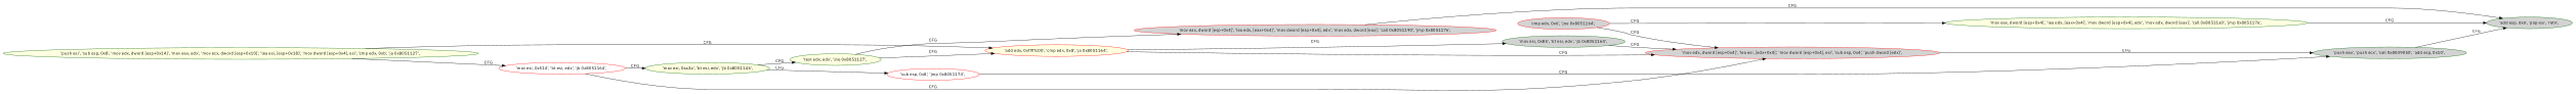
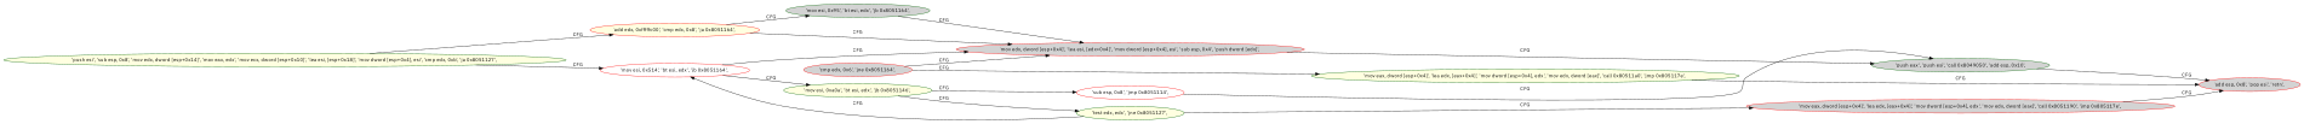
  digraph {
    fontname="IBM Plex Sans"
    rankdir=LR
    node [color=darkgreen fillcolor=lightgrey fontname="IBM Plex Sans" style=filled]
    edge [fontname="IBM Plex Sans"]
    n1 [fillcolor=lightyellow label="'push esi', 'sub esp, 0x8', 'mov edx, dword [esp+0x14]', 'mov eax, edx', 'mov ecx, dword [esp+0x10]', 'lea esi, [esp+0x18]', 'mov dword [esp+0x4], esi', 'cmp edx, 0xb', 'ja 0x8051127', "]
    n2 [color=red fillcolor=lightyellow label="'add edx, 0xfffffc00', 'cmp edx, 0x8', 'ja 0x8051164', "]
    n3 [color=red fillcolor=white label="'mov esi, 0x514', 'bt esi, edx', 'jb 0x8051164', "]
    n4 [color=red label="'mov edx, dword [esp+0x4]', 'lea esi, [edx+0x4]', 'mov dword [esp+0x4], esi', 'sub esp, 0x4', 'push dword [edx]', "]
-   n5 [label="'mov esi, 0x85', 'bt esi, edx', 'jb 0x8051164', "]
-   n6 [fillcolor=lightyellow label="'mov esi, 0xa3a', 'bt esi, edx', 'jb 0x8051146',"]
-   n7 [label="'push eax', 'push ecx', 'call 0x8049050', 'add esp, 0x10', "]
-   n8 [color=red fillcolor=white label="'sub esp, 0x8', 'jmp 0x8051174', "]
+   n5 [label="'mov esi, 0x95', 'bt esi, edx', 'jb 0x8051164',"]
+   n6 [fillcolor=lightyellow label="'mov esi, 0xa0a', 'bt esi, edx', 'jb 0x8051146', "]
+   n7 [label="'push eax', 'push esi', 'call 0x8049050', 'add esp, 0x10',"]
+   n8 [color=red fillcolor=white label="'sub esp, 0x8', 'jmp 0x8051114',"]
    n9 [fillcolor=lightyellow label="'test edx, edx', 'jne 0x8051127', "]
-   n10 [label="'add esp, 0x8', 'pop esi', 'retn', "]
+   n10 [color=red label="'add esp, 0x8', 'pop esi', 'retn', "]
    n11 [color=red label="'mov eax, dword [esp+0x4]', 'lea edx, [eax+0x4]', 'mov dword [esp+0x4], edx', 'mov edx, dword [eax]', 'call 0x8051190', 'jmp 0x805117e', "]
    n12 [color=red label="'cmp edx, 0x6', 'jne 0x8051164', "]
    n13 [fillcolor=lightyellow label="'mov eax, dword [esp+0x4]', 'lea edx, [eax+0x4]', 'mov dword [esp+0x4], edx', 'mov edx, dword [eax]', 'call 0x80511a0', 'jmp 0x805117e', "]
    n1 -> n2 [label=CFG]
    n1 -> n3 [label=CFG]
    n2 -> n4 [label=CFG]
    n2 -> n5 [label=CFG]
    n3 -> n4 [label=CFG]
    n3 -> n6 [label=CFG]
    n4 -> n7 [label=CFG]
    n5 -> n4 [label=CFG]
    n6 -> n8 [label=CFG]
    n6 -> n9 [label=CFG]
    n7 -> n10 [label=CFG]
    n8 -> n7 [label=CFG]
-   n9 -> n2 [label=CFG]
+   n9 -> n3 [label=CFG]
    n9 -> n11 [label=CFG]
    n11 -> n10 [label=CFG]
    n12 -> n4 [label=CFG]
    n12 -> n13 [label=CFG]
    n13 -> n10 [label=CFG]
  }
